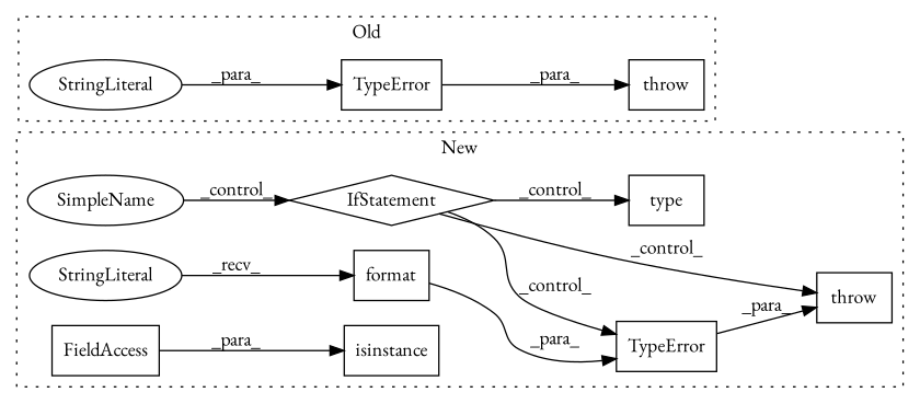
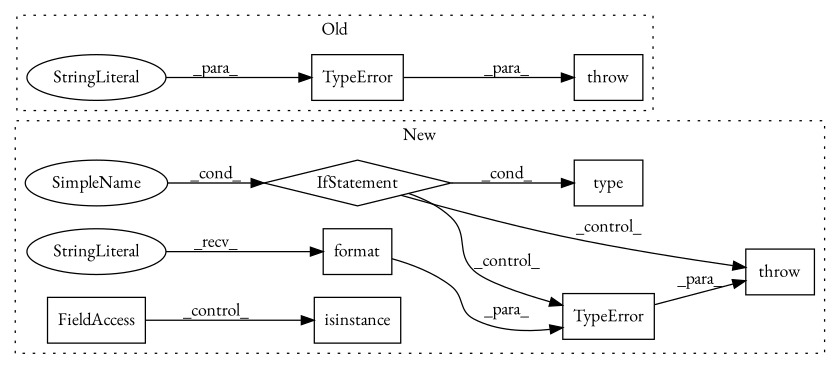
  digraph {
    fontname="EB Garamond"
    rankdir=LR
    node [a=32 fontname="EB Garamond" l=6 shape=box]
    edge [fontname="EB Garamond"]
    n1 [a=53 label=throw s=920]
    n2 [l="10,1" label=TypeError s="926,998"]
    n3 [l="7,1" label=format s="979,997"]
    n4 [a=45 l=42 label=StringLiteral s=936 shape=ellipse]
    n5 [l="5,1" label=type s="986,996"]
    n6 [l="11,1" label=isinstance s="880,909"]
    n7 [a=42 label=SimpleName shape=ellipse l=""]
    n8 [a=22 l=12 label=FieldAccess s=897]
    n9 [a=25 l="4,2" label=IfStatement s="875,910" shape=diamond]
    n10 [l="10,1" label=TypeError s="1465,1528"]
    n11 [a=53 label=throw s=1459]
    n12 [a=45 l=53 label=StringLiteral s=1475 shape=ellipse]
    subgraph cluster_1 {
      label=New
      style=dotted
      n1
      n2
      n3
      n4
      n5
      n6
      n7
      n8
      n9
    }
    subgraph cluster_2 {
      label=Old
      style=dotted
      n10
      n11
      n12
    }
    n2 -> n1 [label=_para_]
    n3 -> n2 [label=_para_]
    n4 -> n3 [label=_recv_]
-   n7 -> n9 [label=_control_]
-   n8 -> n6 [label=_para_]
+   n7 -> n9 [label=_cond_]
+   n8 -> n6 [label=_control_]
    n9 -> n1 [label=_control_]
    n9 -> n2 [label=_control_]
-   n9 -> n5 [label=_control_]
+   n9 -> n5 [label=_cond_]
    n10 -> n11 [label=_para_]
    n12 -> n10 [label=_para_]
  }
